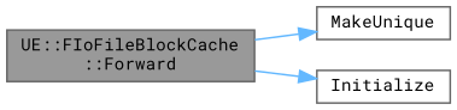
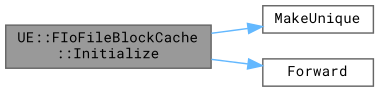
  digraph {
    fontname="Roboto Mono"
    rankdir=LR
    node [color=grey40 fillcolor=white fontname="Roboto Mono" fontsize=10 shape=box style=filled]
    edge [color=steelblue1 fontname="Roboto Mono" fontsize=10 labelfontname=Helvetica labelfontsize=10 style=solid]
-   n1 [color=gray40 fillcolor=grey60 fontcolor=black height=0.2 label="UE::FIoFileBlockCache\l::Forward" width=0.4]
+   n1 [color=gray40 fillcolor=grey60 fontcolor=black height=0.2 label="UE::FIoFileBlockCache\l::Initialize" width=0.4]
    n2 [height=0.2 label=MakeUnique width=0.4]
-   n3 [height=0.2 label=Initialize width=0.4]
+   n3 [height=0.2 label=Forward width=0.4]
    n1 -> n2
    n1 -> n3
  }
